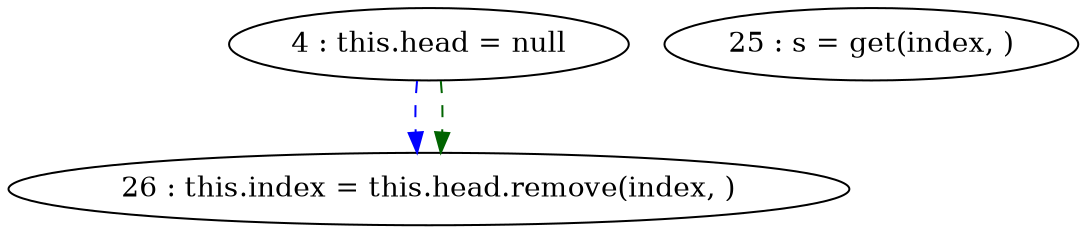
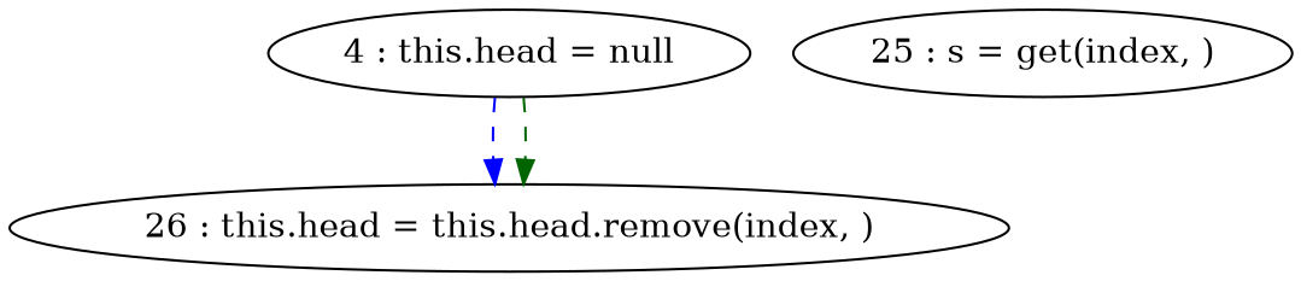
  digraph {
    edge [style=dashed]
    "4 : this.head = null"
-   "26 : this.head = this.head.remove(index, )" [label="26 : this.index = this.head.remove(index, )"]
+   "26 : this.head = this.head.remove(index, )"
    "25 : s = get(index, )"
    "4 : this.head = null" -> "26 : this.head = this.head.remove(index, )" [color=blue]
    "4 : this.head = null" -> "26 : this.head = this.head.remove(index, )" [color=darkgreen]
  }
